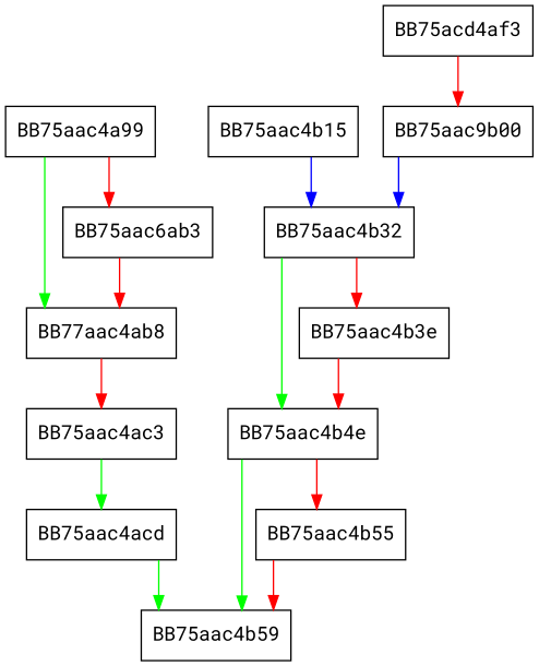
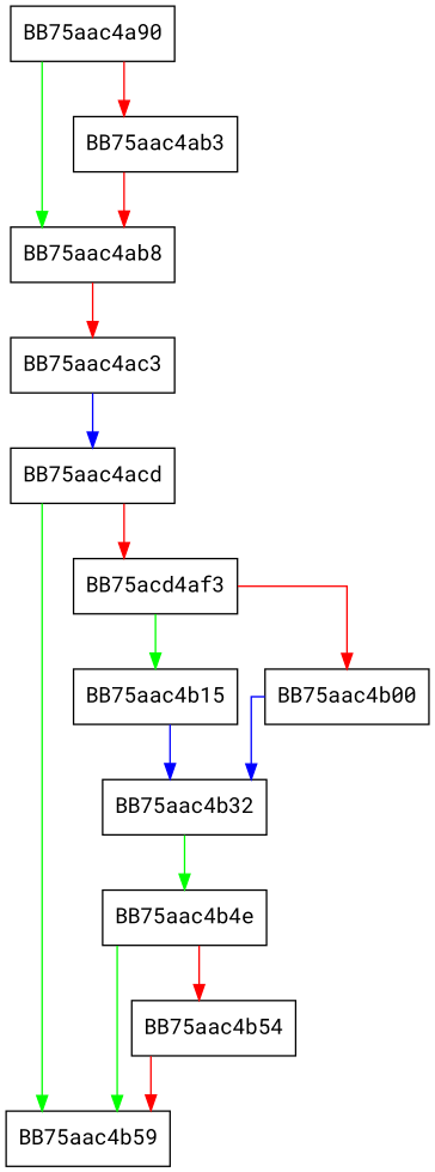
  digraph {
    fontname="Roboto Mono"
    splines=ortho
    node [fontname="Roboto Mono" shape=box]
    edge [color=red fontname="Roboto Mono"]
-   BB75aac4a90 [label=BB75aac4a99]
-   BB75aac4ab8 [label=BB77aac4ab8]
-   BB75aac4ab3 [label=BB75aac6ab3]
+   BB75aac4a90
+   BB75aac4ab8
+   BB75aac4ab3
    BB75aac4ac3
    BB75aac4acd
    BB75aac4b59
    n7 [label=BB75acd4af3]
    BB75aac4b15
-   BB75aac4b00 [label=BB75aac9b00]
+   BB75aac4b00
    BB75aac4b32
    BB75aac4b4e
-   BB75aac4b3e
-   BB75aac4b54 [label=BB75aac4b55]
+   BB75aac4b54
    BB75aac4a90 -> BB75aac4ab8 [color=green]
    BB75aac4a90 -> BB75aac4ab3
    BB75aac4ab8 -> BB75aac4ac3
    BB75aac4ab3 -> BB75aac4ab8
-   BB75aac4ac3 -> BB75aac4acd [color=green]
+   BB75aac4ac3 -> BB75aac4acd [color=blue]
    BB75aac4acd -> BB75aac4b59 [color=green]
+   BB75aac4acd -> n7
+   n7 -> BB75aac4b15 [color=green]
    n7 -> BB75aac4b00
    BB75aac4b15 -> BB75aac4b32 [color=blue]
    BB75aac4b00 -> BB75aac4b32 [color=blue]
    BB75aac4b32 -> BB75aac4b4e [color=green]
-   BB75aac4b32 -> BB75aac4b3e
    BB75aac4b4e -> BB75aac4b59 [color=green]
    BB75aac4b4e -> BB75aac4b54
-   BB75aac4b3e -> BB75aac4b4e
    BB75aac4b54 -> BB75aac4b59
  }
